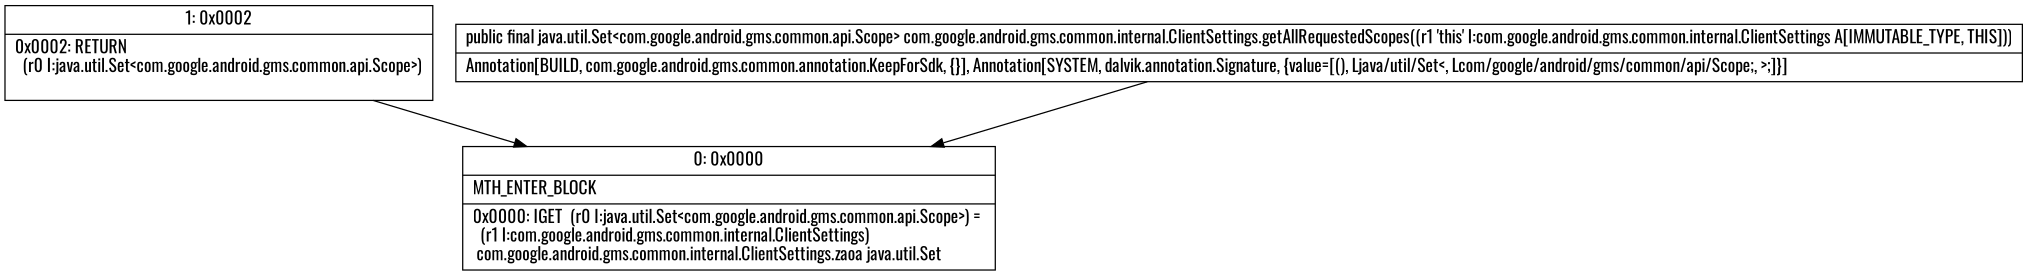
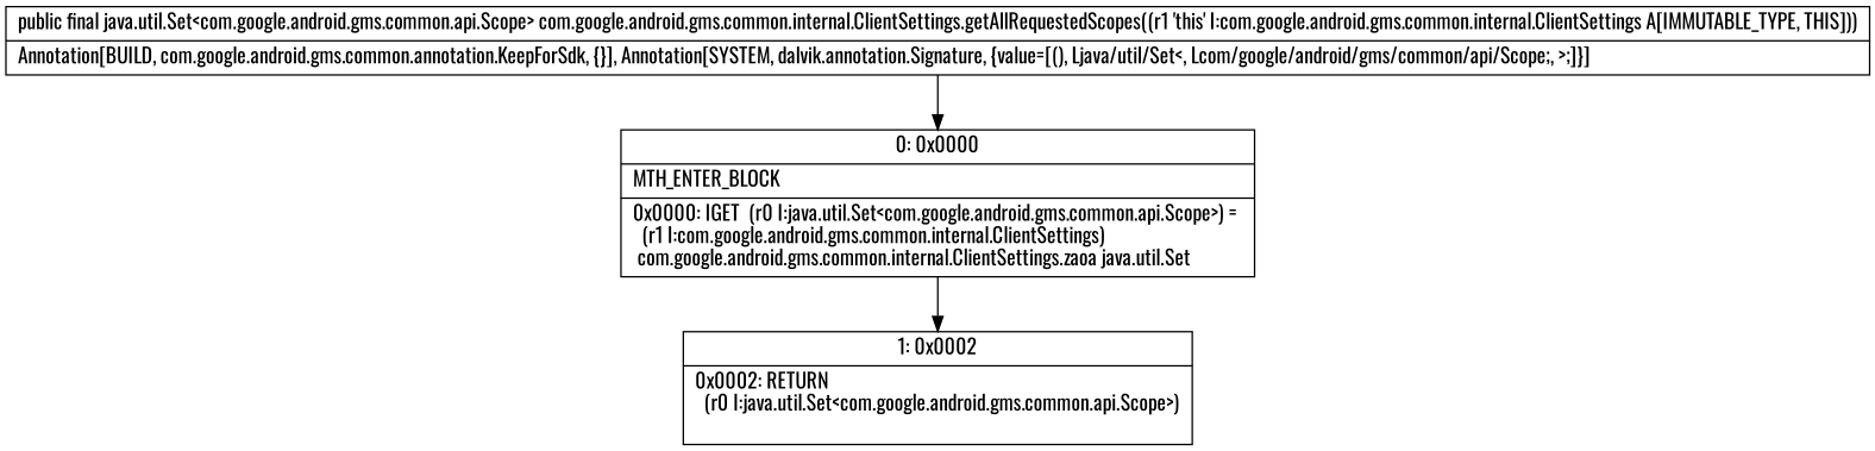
  digraph {
    fontname=Oswald
    node [shape=record fontname=Oswald]
    edge [fontname=Oswald]
    n1 [label="{0\:\ 0x0000|MTH_ENTER_BLOCK\l|0x0000: IGET  (r0 I:java.util.Set\<com.google.android.gms.common.api.Scope\>) = \l  (r1 I:com.google.android.gms.common.internal.ClientSettings)\l com.google.android.gms.common.internal.ClientSettings.zaoa java.util.Set \l}"]
    n2 [label="{1\:\ 0x0002|0x0002: RETURN  \l  (r0 I:java.util.Set\<com.google.android.gms.common.api.Scope\>)\l \l}"]
    n3 [label="{public final java.util.Set\<com.google.android.gms.common.api.Scope\> com.google.android.gms.common.internal.ClientSettings.getAllRequestedScopes((r1 'this' I:com.google.android.gms.common.internal.ClientSettings A[IMMUTABLE_TYPE, THIS]))  | Annotation[BUILD, com.google.android.gms.common.annotation.KeepForSdk, \{\}], Annotation[SYSTEM, dalvik.annotation.Signature, \{value=[(), Ljava\/util\/Set\<, Lcom\/google\/android\/gms\/common\/api\/Scope;, \>;]\}]\l}"]
-   n2 -> n1
+   n1 -> n2
    n3 -> n1
  }
